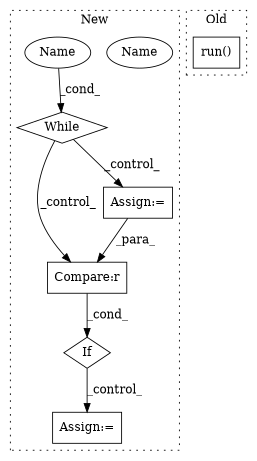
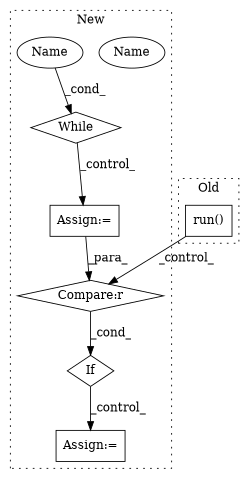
  digraph {
    node [a=68 l=3 s=6786 shape=box]
    n1 [a=96 label=If s=7170 shape=diamond]
-   n2 [a=40 l=30 label="Compare:r" s=7173]
+   n2 [a=40 l=30 label="Compare:r" s=7173 shape=diamond]
    n3 [label="Assign:=" s=7293]
    n4 [a=52 l="6,18" label=While s="6780,6794" shape=diamond]
    n5 [a=87 l=8 label=Name shape=ellipse]
    n6 [label="Assign:=" s=7114]
    n7 [a=87 l=8 label=Name shape=ellipse]
    n8 [a=75 l=55 label="run()" s=3412]
    subgraph cluster_1 {
      label=New
      style=dotted
      n1
      n2
      n3
      n4
      n5
      n6
      n7
    }
    subgraph cluster_2 {
      label=Old
      style=dotted
      n8
    }
    n1 -> n3 [label=_control_]
    n2 -> n1 [label=_cond_]
-   n4 -> n2 [label=_control_]
+   n8 -> n2 [label=_control_]
    n4 -> n6 [label=_control_]
    n6 -> n2 [label=_para_]
    n7 -> n4 [label=_cond_]
  }
